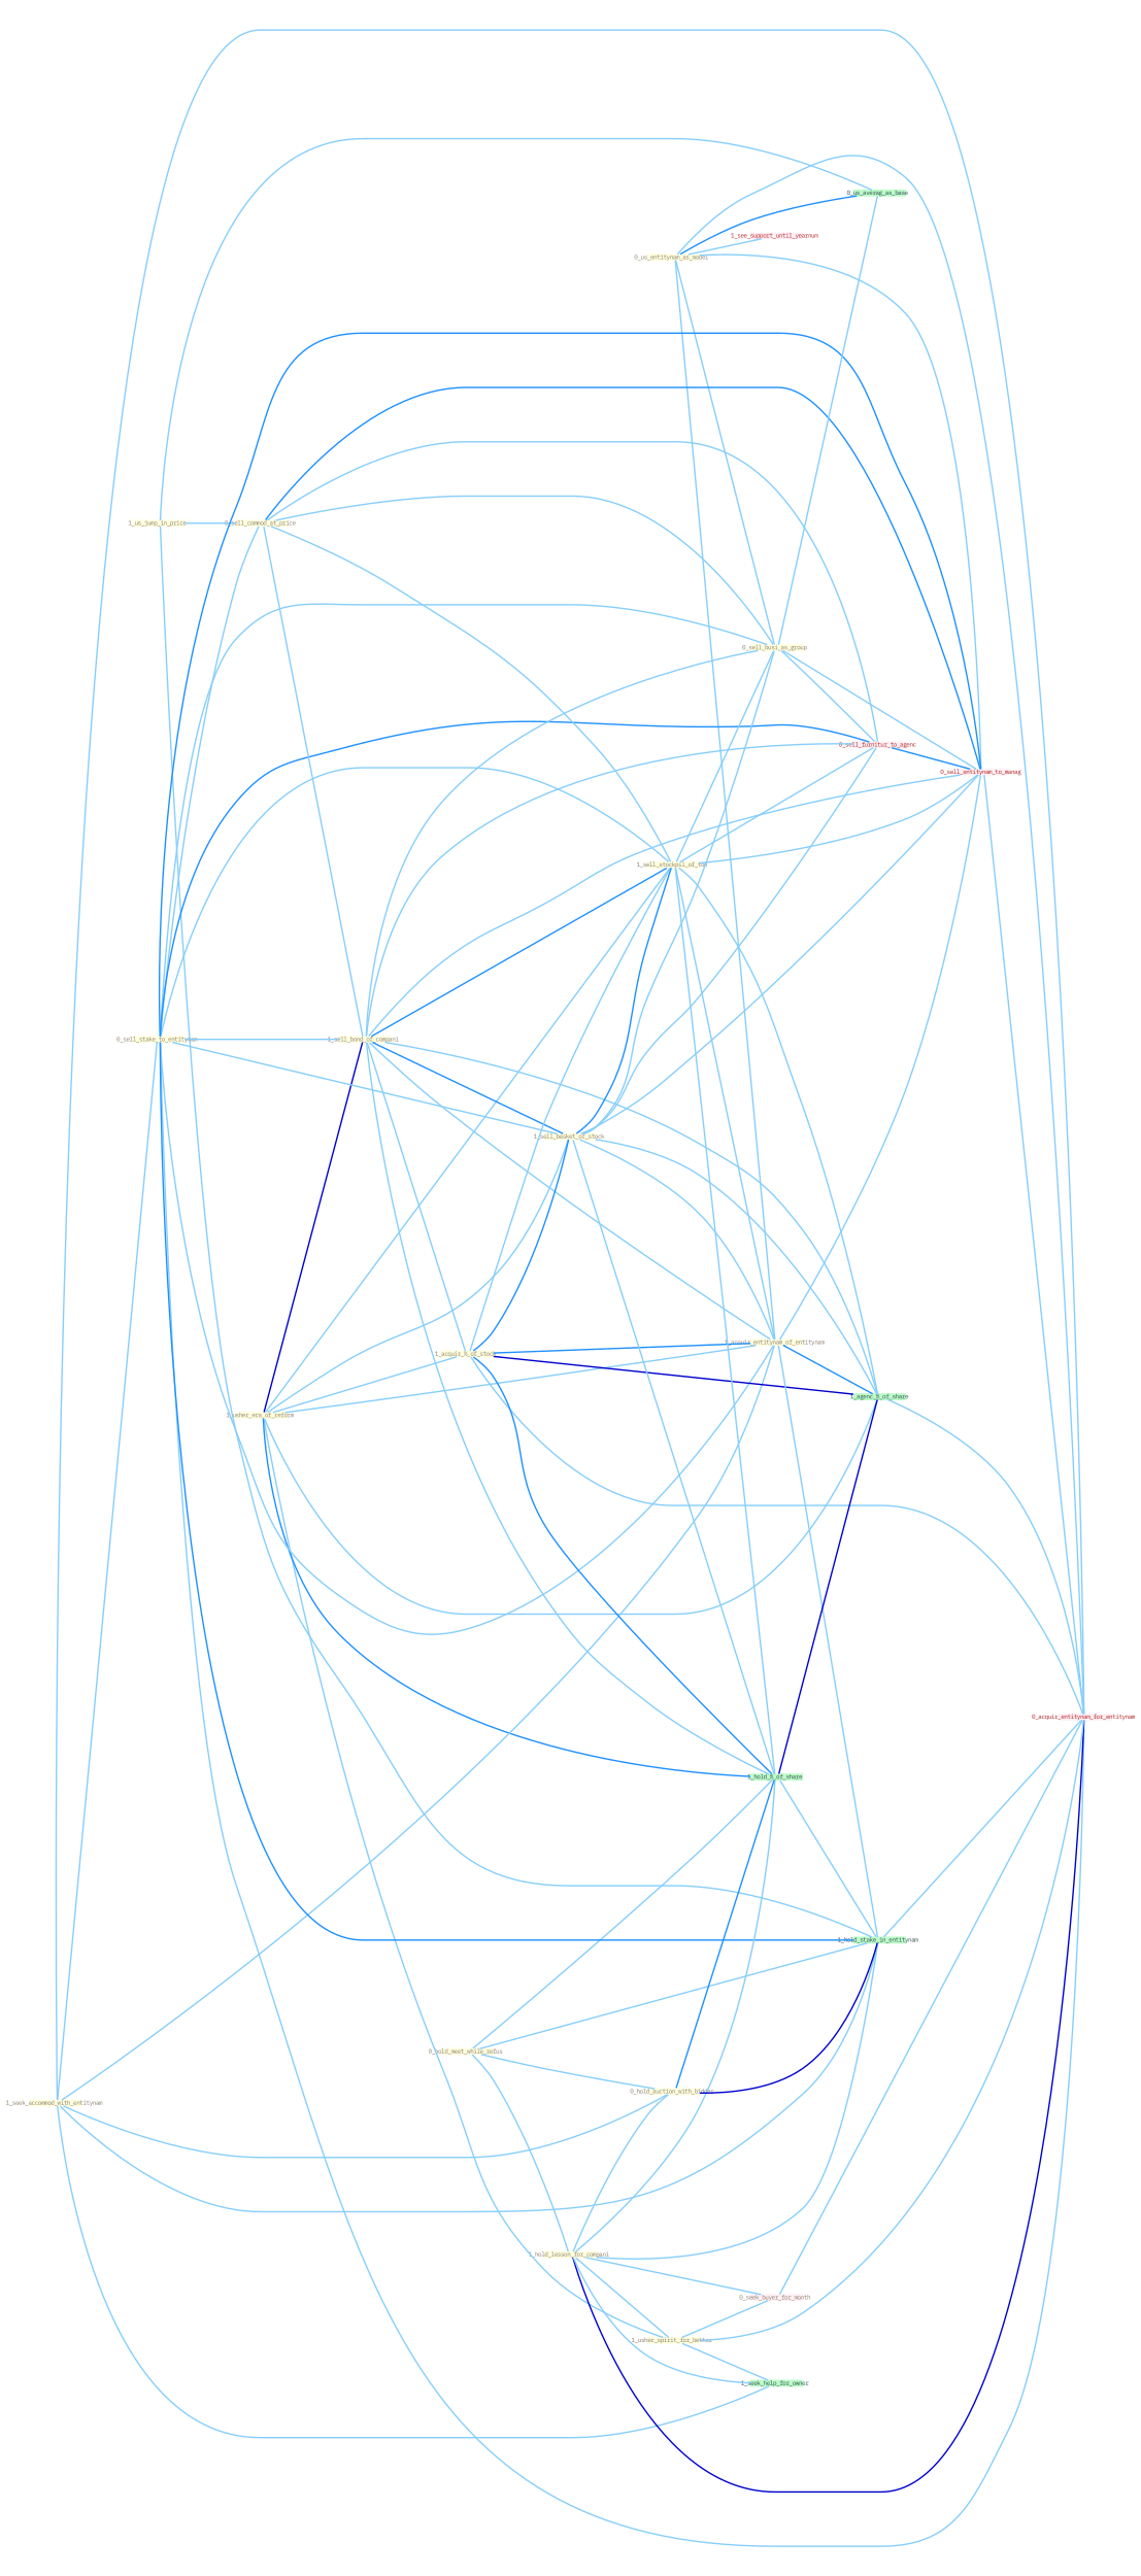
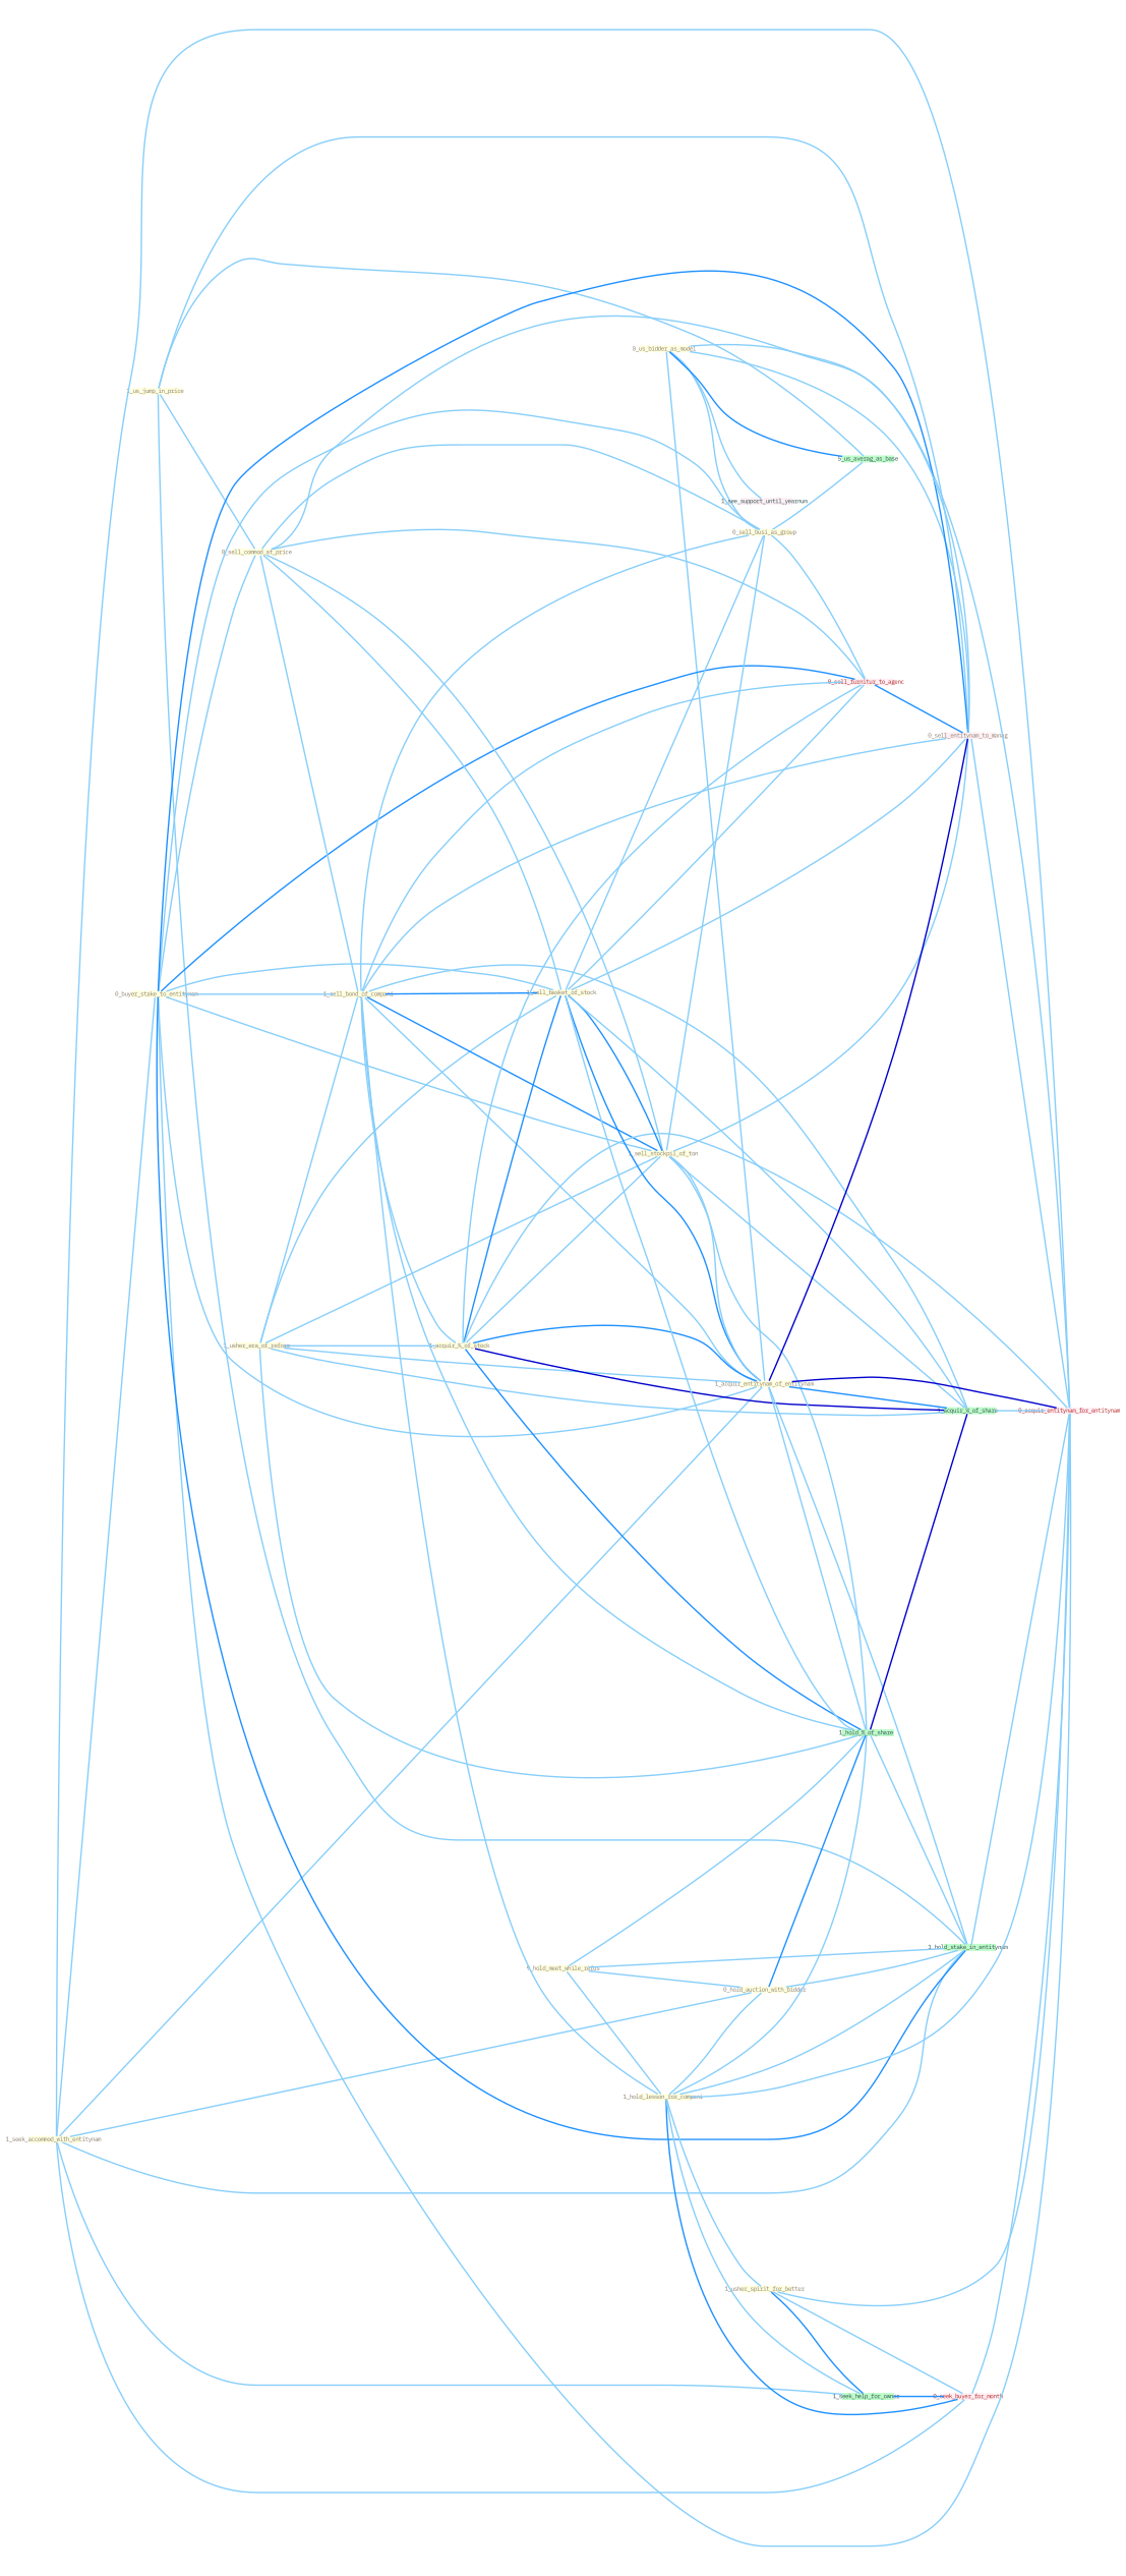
  graph {
    fontname="IBM Plex Mono"
    rankdir=LR
    node [color="#ffffe0" fixedsize=true fontcolor="#8b7d6b" fontname="IBM Plex Mono" fontsize=4 shape=polygon style=filled]
    edge [color="#87cefa" fontname="IBM Plex Mono" w=1]
-   "0_hold_meet_while_refus " [height=.06 width=.5]
+   "0_hold_meet_while_refus " [height=.06 width=.5 label="9_hold_meet_while_refus"]
    "1_usher_era_of_reform " [height=.06 width=.5]
-   "0_us_entitynam_as_model " [height=.06 width=.5]
+   "0_us_entitynam_as_model " [height=.06 width=.5 label="0_us_bidder_as_model"]
    "1_us_jump_in_price " [height=.06 width=.5]
    "1_seek_accommod_with_entitynam " [height=.06 width=.5]
-   "0_sell_stake_to_entitynam " [height=.06 width=.5]
+   "0_sell_stake_to_entitynam " [height=.06 width=.5 label="0_buyer_stake_to_entitynam"]
    "0_sell_commod_at_price " [height=.06 width=.5]
    "1_sell_bond_of_compani " [height=.06 width=.5]
    "1_acquir_%_of_stock " [height=.06 width=.5]
    "1_hold_lesson_for_compani " [height=.06 width=.5]
    "1_sell_basket_of_stock " [height=.06 width=.5]
    "0_hold_auction_with_bidder " [height=.06 width=.5]
    "1_usher_spirit_for_better " [height=.06 width=.5]
    "1_sell_stockpil_of_ton " [height=.06 width=.5]
    "1_acquir_entitynam_of_entitynam " [height=.06 width=.5]
    "0_sell_busi_as_group " [height=.06 width=.5]
-   "0_seek_buyer_for_month " [color="#fff0f5" height=.06 width=.5]
-   "1_see_support_until_yearnum " [color="#fff0f5" fontcolor="#b22222" height=.06 width=.5]
+   "0_seek_buyer_for_month " [color="#fff0f5" fontcolor="#b22222" height=.06 width=.5]
+   "1_see_support_until_yearnum " [color="#fff0f5" fontcolor="#2f4f4f" height=.06 width=.5]
    "0_sell_furnitur_to_agenc " [color="#fff0f5" fontcolor="#b22222" height=.06 width=.5]
-   "0_sell_entitynam_to_manag " [color="#fff0f5" fontcolor="#b22222" height=.06 width=.5]
+   "0_sell_entitynam_to_manag " [color="#fff0f5" height=.06 width=.5]
    "0_acquir_entitynam_for_entitynam " [color="#fff0f5" fontcolor="#b22222" height=.06 width=.5]
    "1_hold_%_of_share " [color="#BDFCC9" fontcolor="#2f4f4f" height=.06 width=.5]
    "1_hold_stake_in_entitynam " [color="#BDFCC9" fontcolor="#2f4f4f" height=.06 width=.5]
-   "1_acquir_%_of_share " [color="#BDFCC9" fontcolor="#2f4f4f" height=.06 width=.5 label="1_agenc_%_of_share"]
-   "0_us_averag_as_base " [color="#BDFCC9" fontcolor="#2f4f4f" height=.06 width=.5]
+   "1_acquir_%_of_share " [color="#BDFCC9" fontcolor="#2f4f4f" height=.06 width=.5]
+   "0_us_averag_as_base " [color="#BDFCC9" fontcolor="#2f4f4f" height=.06 width=.5 label="5_us_averag_as_base"]
    "1_seek_help_for_owner " [color="#BDFCC9" fontcolor="#2f4f4f" height=.06 width=.5]
    subgraph sub_1 {
      "0_hold_meet_while_refus "
      "1_usher_era_of_reform "
      "0_us_entitynam_as_model "
      "1_us_jump_in_price "
      "1_seek_accommod_with_entitynam "
      "0_sell_stake_to_entitynam "
      "0_sell_commod_at_price "
      "1_sell_bond_of_compani "
      "1_acquir_%_of_stock "
      "1_hold_lesson_for_compani "
      "1_sell_basket_of_stock "
      "0_hold_auction_with_bidder "
      "1_usher_spirit_for_better "
      "1_sell_stockpil_of_ton "
      "1_acquir_entitynam_of_entitynam "
      "0_sell_busi_as_group "
    }
    subgraph sub_2 {
      "0_seek_buyer_for_month "
      "1_see_support_until_yearnum "
      "0_sell_furnitur_to_agenc "
      "0_sell_entitynam_to_manag "
      "0_acquir_entitynam_for_entitynam "
    }
    "0_hold_meet_while_refus " -- "1_hold_lesson_for_compani "
    "0_hold_meet_while_refus " -- "0_hold_auction_with_bidder "
    "0_hold_meet_while_refus " -- "1_hold_%_of_share "
    "0_hold_meet_while_refus " -- "1_hold_stake_in_entitynam "
-   "1_usher_era_of_reform " -- "1_sell_bond_of_compani " [color="#0000cd"]
+   "1_usher_era_of_reform " -- "1_sell_bond_of_compani "
    "1_usher_era_of_reform " -- "1_acquir_%_of_stock "
    "1_usher_era_of_reform " -- "1_sell_basket_of_stock "
-   "1_usher_era_of_reform " -- "1_usher_spirit_for_better "
    "1_usher_era_of_reform " -- "1_sell_stockpil_of_ton "
    "1_usher_era_of_reform " -- "1_acquir_entitynam_of_entitynam "
-   "1_usher_era_of_reform " -- "1_hold_%_of_share " [color="#1e90ff"]
+   "1_usher_era_of_reform " -- "1_hold_%_of_share "
    "1_usher_era_of_reform " -- "1_acquir_%_of_share "
    "0_us_entitynam_as_model " -- "1_acquir_entitynam_of_entitynam "
    "0_us_entitynam_as_model " -- "0_sell_busi_as_group "
    "0_us_entitynam_as_model " -- "1_see_support_until_yearnum "
    "0_us_entitynam_as_model " -- "0_sell_entitynam_to_manag "
    "0_us_entitynam_as_model " -- "0_acquir_entitynam_for_entitynam "
    "0_us_entitynam_as_model " -- "0_us_averag_as_base " [color="#1e90ff" w=2]
    "1_us_jump_in_price " -- "0_sell_commod_at_price "
    "1_us_jump_in_price " -- "1_hold_stake_in_entitynam "
    "1_us_jump_in_price " -- "0_us_averag_as_base "
    "1_seek_accommod_with_entitynam " -- "0_sell_stake_to_entitynam "
    "1_seek_accommod_with_entitynam " -- "0_hold_auction_with_bidder "
    "1_seek_accommod_with_entitynam " -- "1_acquir_entitynam_of_entitynam "
+   "1_seek_accommod_with_entitynam " -- "0_seek_buyer_for_month "
    "1_seek_accommod_with_entitynam " -- "0_acquir_entitynam_for_entitynam "
    "1_seek_accommod_with_entitynam " -- "1_hold_stake_in_entitynam "
    "1_seek_accommod_with_entitynam " -- "1_seek_help_for_owner "
    "0_sell_stake_to_entitynam " -- "0_sell_commod_at_price "
    "0_sell_stake_to_entitynam " -- "1_sell_bond_of_compani "
    "0_sell_stake_to_entitynam " -- "1_sell_basket_of_stock "
    "0_sell_stake_to_entitynam " -- "1_sell_stockpil_of_ton "
    "0_sell_stake_to_entitynam " -- "1_acquir_entitynam_of_entitynam "
    "0_sell_stake_to_entitynam " -- "0_sell_busi_as_group "
    "0_sell_stake_to_entitynam " -- "0_sell_furnitur_to_agenc " [color="#1e90ff" w=2]
    "0_sell_stake_to_entitynam " -- "0_sell_entitynam_to_manag " [color="#1e90ff" w=2]
    "0_sell_stake_to_entitynam " -- "0_acquir_entitynam_for_entitynam "
    "0_sell_stake_to_entitynam " -- "1_hold_stake_in_entitynam " [color="#1e90ff" w=2]
    "0_sell_commod_at_price " -- "1_sell_bond_of_compani "
+   "0_sell_commod_at_price " -- "1_sell_basket_of_stock "
    "0_sell_commod_at_price " -- "1_sell_stockpil_of_ton "
    "0_sell_commod_at_price " -- "0_sell_busi_as_group "
    "0_sell_commod_at_price " -- "0_sell_furnitur_to_agenc "
-   "0_sell_commod_at_price " -- "0_sell_entitynam_to_manag " [color="#1e90ff"]
+   "0_sell_commod_at_price " -- "0_sell_entitynam_to_manag "
    "1_sell_bond_of_compani " -- "1_acquir_%_of_stock "
+   "1_sell_bond_of_compani " -- "1_hold_lesson_for_compani "
    "1_sell_bond_of_compani " -- "1_sell_basket_of_stock " [color="#1e90ff" w=2]
    "1_sell_bond_of_compani " -- "1_sell_stockpil_of_ton " [color="#1e90ff" w=2]
    "1_sell_bond_of_compani " -- "1_acquir_entitynam_of_entitynam "
    "1_sell_bond_of_compani " -- "0_sell_busi_as_group "
    "1_sell_bond_of_compani " -- "0_sell_furnitur_to_agenc "
    "1_sell_bond_of_compani " -- "0_sell_entitynam_to_manag "
    "1_sell_bond_of_compani " -- "1_hold_%_of_share "
    "1_sell_bond_of_compani " -- "1_acquir_%_of_share "
    "1_acquir_%_of_stock " -- "1_sell_basket_of_stock " [color="#1e90ff" w=2]
    "1_acquir_%_of_stock " -- "1_sell_stockpil_of_ton "
    "1_acquir_%_of_stock " -- "1_acquir_entitynam_of_entitynam " [color="#1e90ff" w=2]
    "1_acquir_%_of_stock " -- "0_acquir_entitynam_for_entitynam "
    "1_acquir_%_of_stock " -- "1_hold_%_of_share " [color="#1e90ff" w=2]
    "1_acquir_%_of_stock " -- "1_acquir_%_of_share " [color="#0000cd" w=3]
    "1_hold_lesson_for_compani " -- "0_hold_auction_with_bidder "
    "1_hold_lesson_for_compani " -- "1_usher_spirit_for_better "
-   "1_hold_lesson_for_compani " -- "0_seek_buyer_for_month "
-   "1_hold_lesson_for_compani " -- "0_acquir_entitynam_for_entitynam " [color="#0000cd"]
+   "1_hold_lesson_for_compani " -- "0_seek_buyer_for_month " [color="#1e90ff"]
+   "1_hold_lesson_for_compani " -- "0_acquir_entitynam_for_entitynam "
    "1_hold_lesson_for_compani " -- "1_hold_%_of_share "
    "1_hold_lesson_for_compani " -- "1_hold_stake_in_entitynam "
    "1_hold_lesson_for_compani " -- "1_seek_help_for_owner "
    "1_sell_basket_of_stock " -- "1_sell_stockpil_of_ton " [color="#1e90ff" w=2]
-   "1_sell_basket_of_stock " -- "1_acquir_entitynam_of_entitynam "
+   "1_sell_basket_of_stock " -- "1_acquir_entitynam_of_entitynam " [color="#1e90ff"]
    "1_sell_basket_of_stock " -- "0_sell_busi_as_group "
    "1_sell_basket_of_stock " -- "0_sell_furnitur_to_agenc "
    "1_sell_basket_of_stock " -- "0_sell_entitynam_to_manag "
    "1_sell_basket_of_stock " -- "1_hold_%_of_share "
    "1_sell_basket_of_stock " -- "1_acquir_%_of_share "
    "0_hold_auction_with_bidder " -- "1_hold_%_of_share " [color="#1e90ff"]
-   "0_hold_auction_with_bidder " -- "1_hold_stake_in_entitynam " [color="#0000cd"]
+   "0_hold_auction_with_bidder " -- "1_hold_stake_in_entitynam "
    "1_usher_spirit_for_better " -- "0_seek_buyer_for_month "
    "1_usher_spirit_for_better " -- "0_acquir_entitynam_for_entitynam "
-   "1_usher_spirit_for_better " -- "1_seek_help_for_owner "
+   "1_usher_spirit_for_better " -- "1_seek_help_for_owner " [color="#1e90ff"]
    "1_sell_stockpil_of_ton " -- "1_acquir_entitynam_of_entitynam "
    "1_sell_stockpil_of_ton " -- "0_sell_busi_as_group "
-   "1_sell_stockpil_of_ton " -- "0_sell_furnitur_to_agenc "
+   "1_acquir_%_of_stock " -- "0_sell_furnitur_to_agenc "
    "1_sell_stockpil_of_ton " -- "0_sell_entitynam_to_manag "
    "1_sell_stockpil_of_ton " -- "1_hold_%_of_share "
    "1_sell_stockpil_of_ton " -- "1_acquir_%_of_share "
-   "1_acquir_entitynam_of_entitynam " -- "0_sell_entitynam_to_manag "
+   "1_acquir_entitynam_of_entitynam " -- "0_sell_entitynam_to_manag " [color="#0000cd"]
+   "1_acquir_entitynam_of_entitynam " -- "0_acquir_entitynam_for_entitynam " [color="#0000cd" w=3]
+   "1_acquir_entitynam_of_entitynam " -- "1_hold_%_of_share "
    "1_acquir_entitynam_of_entitynam " -- "1_hold_stake_in_entitynam "
    "1_acquir_entitynam_of_entitynam " -- "1_acquir_%_of_share " [color="#1e90ff" w=2]
    "0_sell_busi_as_group " -- "0_sell_furnitur_to_agenc "
-   "0_sell_busi_as_group " -- "0_sell_entitynam_to_manag "
+   "1_us_jump_in_price " -- "0_sell_entitynam_to_manag "
    "0_sell_busi_as_group " -- "0_us_averag_as_base "
    "0_seek_buyer_for_month " -- "0_acquir_entitynam_for_entitynam "
    "0_sell_furnitur_to_agenc " -- "0_sell_entitynam_to_manag " [color="#1e90ff" w=2]
    "0_sell_entitynam_to_manag " -- "0_acquir_entitynam_for_entitynam "
    "1_hold_%_of_share " -- "1_hold_stake_in_entitynam "
    "1_hold_%_of_share " -- "1_acquir_%_of_share " [color="#0000cd" w=3]
    "1_hold_stake_in_entitynam " -- "0_acquir_entitynam_for_entitynam "
    "1_acquir_%_of_share " -- "0_acquir_entitynam_for_entitynam "
+   "1_seek_help_for_owner " -- "0_seek_buyer_for_month " [color="#1e90ff" w=2]
  }
